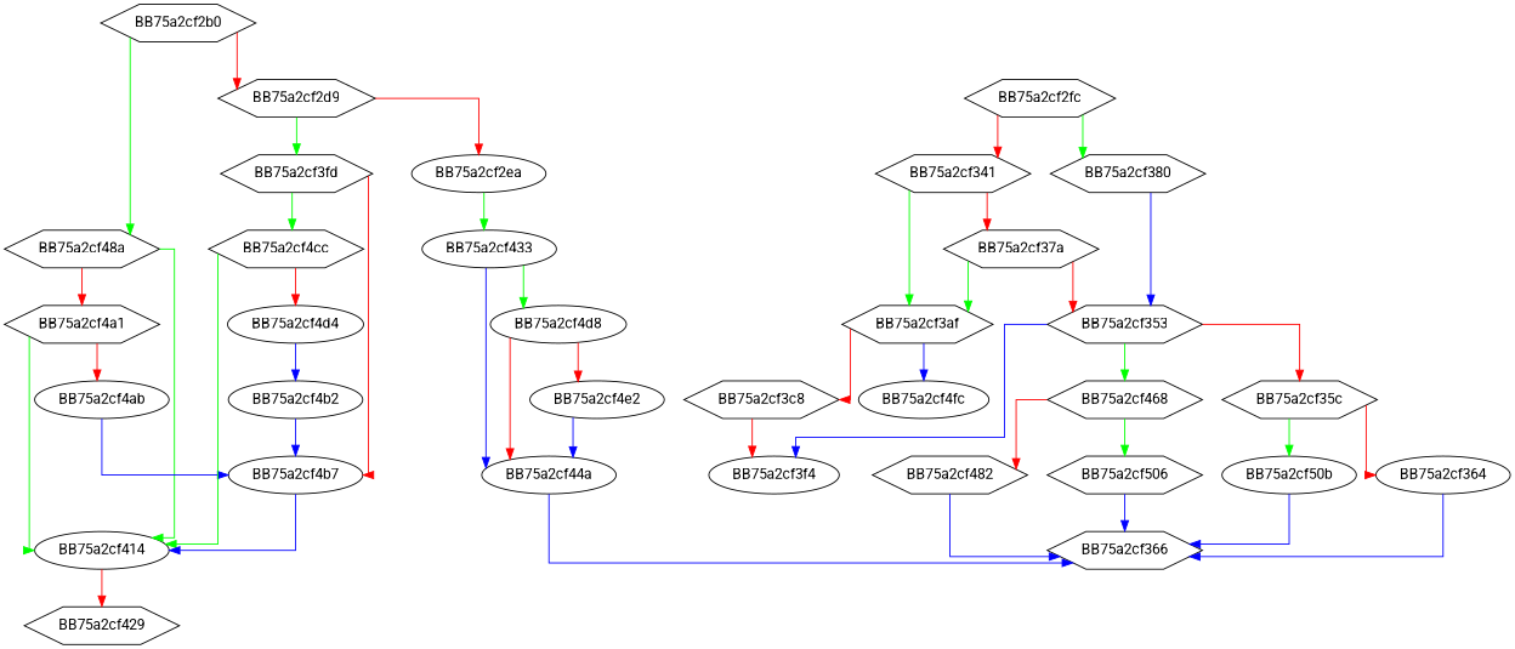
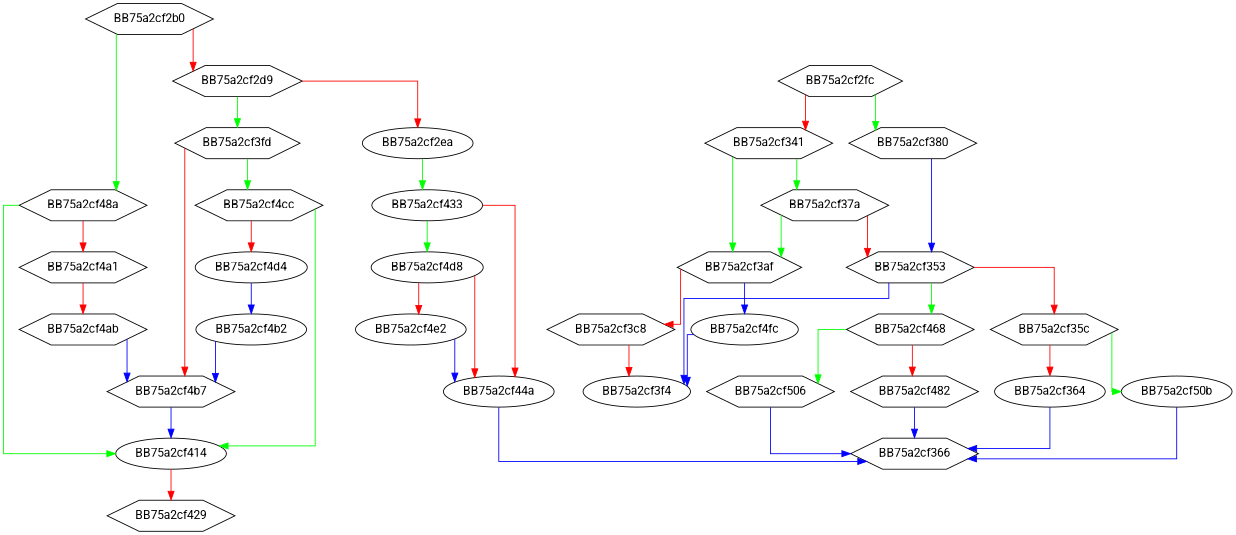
  digraph {
    fontname=Roboto
    splines=ortho
    node [fontname=Roboto shape=hexagon]
    edge [color=red fontname=Roboto]
    BB75a2cf2b0
    BB75a2cf48a
    BB75a2cf2d9
    BB75a2cf414 [shape=ellipse]
    BB75a2cf4a1
    BB75a2cf3fd
    BB75a2cf2ea [shape=ellipse]
    BB75a2cf429
-   BB75a2cf4ab [shape=ellipse]
+   BB75a2cf4ab
    BB75a2cf4cc
-   BB75a2cf4b7 [shape=ellipse]
+   BB75a2cf4b7
    BB75a2cf433 [shape=ellipse]
    n13 [label=BB75a2cf4d4 shape=ellipse]
    BB75a2cf4d8 [shape=ellipse]
    BB75a2cf44a [shape=ellipse]
    BB75a2cf2fc
    BB75a2cf380
    BB75a2cf341
    BB75a2cf4e2 [shape=ellipse]
    BB75a2cf366
    BB75a2cf353
    BB75a2cf3af
    n23 [label=BB75a2cf37a]
    BB75a2cf468
    BB75a2cf35c
    BB75a2cf3f4 [shape=ellipse]
    BB75a2cf4fc [shape=ellipse]
    BB75a2cf3c8
    BB75a2cf506
    BB75a2cf482
    BB75a2cf50b [shape=ellipse]
    BB75a2cf364 [shape=ellipse]
    BB75a2cf4b2 [shape=ellipse]
    BB75a2cf2b0 -> BB75a2cf48a [color=green]
    BB75a2cf2b0 -> BB75a2cf2d9
    BB75a2cf48a -> BB75a2cf414 [color=green]
    BB75a2cf48a -> BB75a2cf4a1
    BB75a2cf2d9 -> BB75a2cf3fd [color=green]
    BB75a2cf2d9 -> BB75a2cf2ea
    BB75a2cf414 -> BB75a2cf429
-   BB75a2cf4a1 -> BB75a2cf414 [color=green]
    BB75a2cf4a1 -> BB75a2cf4ab
    BB75a2cf3fd -> BB75a2cf4cc [color=green]
    BB75a2cf3fd -> BB75a2cf4b7
    BB75a2cf2ea -> BB75a2cf433 [color=green]
    BB75a2cf4ab -> BB75a2cf4b7 [color=blue]
    BB75a2cf4cc -> BB75a2cf414 [color=green]
    BB75a2cf4cc -> n13
    BB75a2cf4b7 -> BB75a2cf414 [color=blue]
    BB75a2cf433 -> BB75a2cf4d8 [color=green]
-   BB75a2cf433 -> BB75a2cf44a [color=blue]
+   BB75a2cf433 -> BB75a2cf44a
    n13 -> BB75a2cf4b2 [color=blue]
    BB75a2cf4d8 -> BB75a2cf44a
    BB75a2cf4d8 -> BB75a2cf4e2
    BB75a2cf44a -> BB75a2cf366 [color=blue]
    BB75a2cf2fc -> BB75a2cf380 [color=green]
    BB75a2cf2fc -> BB75a2cf341
    BB75a2cf380 -> BB75a2cf353 [color=blue]
    BB75a2cf341 -> BB75a2cf3af [color=green]
-   BB75a2cf341 -> n23
+   BB75a2cf341 -> n23 [color=green]
    BB75a2cf4e2 -> BB75a2cf44a [color=blue]
    BB75a2cf353 -> BB75a2cf468 [color=green]
    BB75a2cf353 -> BB75a2cf35c
    BB75a2cf353 -> BB75a2cf3f4 [color=blue]
    BB75a2cf3af -> BB75a2cf4fc [color=blue]
    BB75a2cf3af -> BB75a2cf3c8
    n23 -> BB75a2cf353
    n23 -> BB75a2cf3af [color=green]
    BB75a2cf468 -> BB75a2cf506 [color=green]
    BB75a2cf468 -> BB75a2cf482
    BB75a2cf35c -> BB75a2cf50b [color=green]
    BB75a2cf35c -> BB75a2cf364
+   BB75a2cf4fc -> BB75a2cf3f4 [color=blue]
    BB75a2cf3c8 -> BB75a2cf3f4
    BB75a2cf506 -> BB75a2cf366 [color=blue]
    BB75a2cf482 -> BB75a2cf366 [color=blue]
    BB75a2cf50b -> BB75a2cf366 [color=blue]
    BB75a2cf364 -> BB75a2cf366 [color=blue]
    BB75a2cf4b2 -> BB75a2cf4b7 [color=blue]
  }
